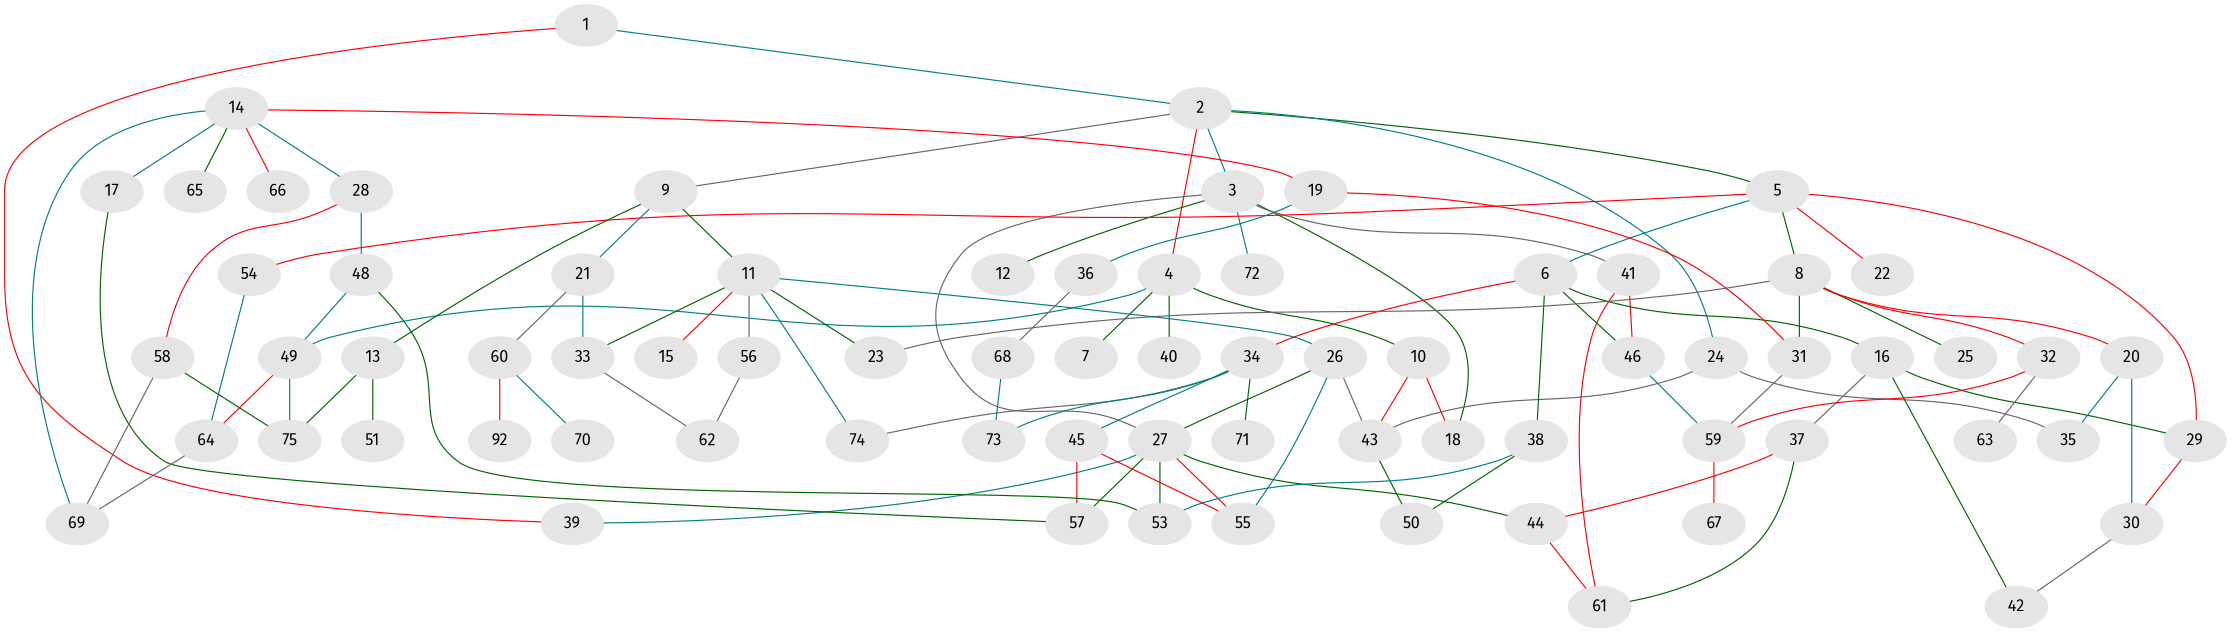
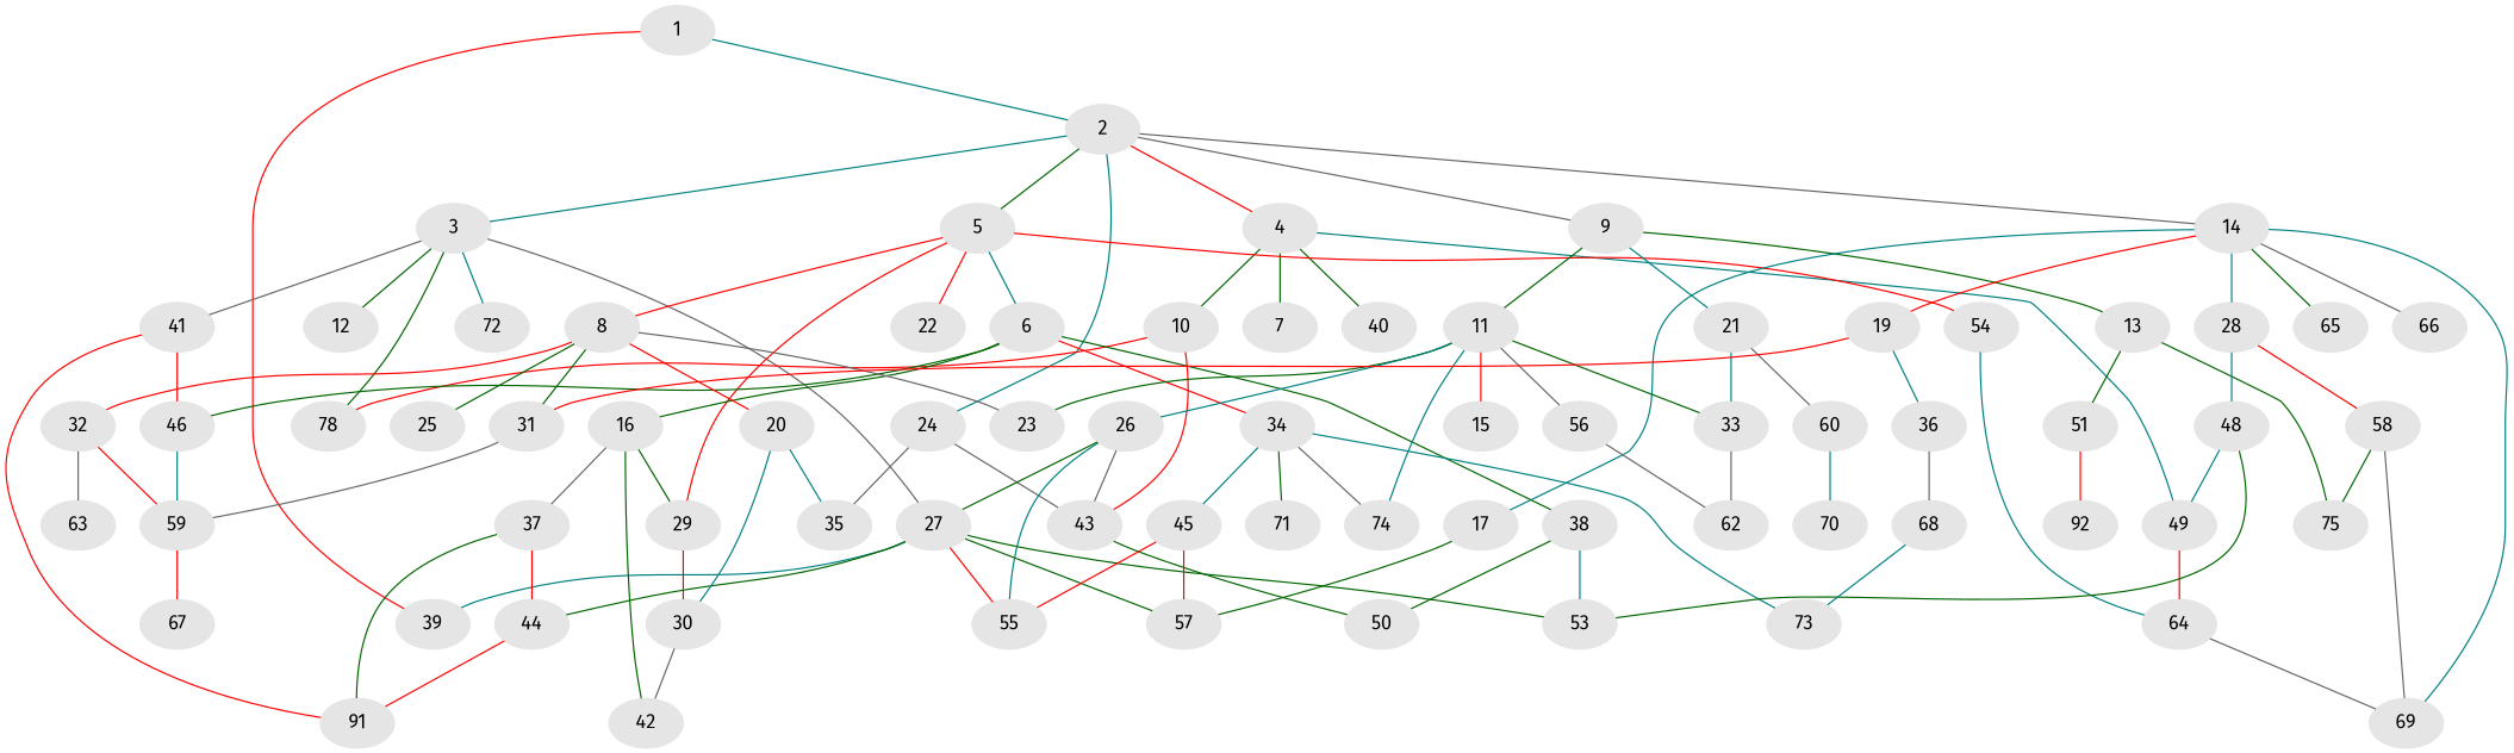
  graph {
    fontname="Fira Sans"
    node [color=gray90 fontname="Fira Sans" style=filled]
    edge [color=darkgreen fontname="Fira Sans"]
    1
    2
    39
    3
    4
    5
    9
    14
    24
    12
-   18
+   18 [label=78]
    27
    41
    72
    7
    10
    40
    49
    6
    8
    22
    29
    54
    11
    13
    21
    17
    19
    28
    65
    66
    69
    43
    35
    57
    55
    44
    53
    46
-   61
+   61 [label=91]
    75
    64
    16
    34
    38
    20
    23
    25
    31
    32
    30
    37
    42
    74
    45
    71
    73
    50
    59
    63
    15
    26
    33
    56
    51
    60
    62
    n68 [label=92]
    36
    48
    58
    68
    70
    67
    1 -- 2 [color=teal]
    1 -- 39 [color=red]
    2 -- 3 [color=teal]
    2 -- 4 [color=red]
    2 -- 5
    2 -- 9 [color=gray40]
+   2 -- 14 [color=gray40]
    2 -- 24 [color=teal]
    3 -- 12
    3 -- 18
    3 -- 27 [color=gray40]
    3 -- 41 [color=gray40]
    3 -- 72 [color=teal]
    4 -- 7
    4 -- 10
    4 -- 40
    4 -- 49 [color=teal]
    5 -- 6 [color=teal]
-   5 -- 8
+   5 -- 8 [color=red]
    5 -- 22 [color=red]
    5 -- 29 [color=red]
    5 -- 54 [color=red]
    9 -- 11
    9 -- 13
    9 -- 21 [color=teal]
    14 -- 17 [color=teal]
    14 -- 19 [color=red]
    14 -- 28 [color=teal]
    14 -- 65
-   14 -- 66 [color=red]
+   14 -- 66 [color=gray40]
    14 -- 69 [color=teal]
    24 -- 43 [color=gray40]
    24 -- 35 [color=gray40]
    27 -- 39 [color=teal]
    27 -- 57
    27 -- 55 [color=red]
    27 -- 44
    27 -- 53
    41 -- 46 [color=red]
    41 -- 61 [color=red]
    10 -- 18 [color=red]
    10 -- 43 [color=red]
-   49 -- 75 [color=teal]
    49 -- 64 [color=red]
    6 -- 46
    6 -- 16
    6 -- 34 [color=red]
    6 -- 38
    8 -- 20 [color=red]
    8 -- 23 [color=gray40]
    8 -- 25
    8 -- 31
    8 -- 32 [color=red]
    29 -- 30 [color=red]
    54 -- 64 [color=teal]
    11 -- 23
    11 -- 74 [color=teal]
    11 -- 15 [color=red]
    11 -- 26 [color=teal]
    11 -- 33
    11 -- 56 [color=gray40]
    13 -- 75
    13 -- 51
    21 -- 33 [color=teal]
    21 -- 60 [color=gray40]
    17 -- 57
    19 -- 31 [color=red]
    19 -- 36 [color=teal]
    28 -- 48 [color=teal]
    28 -- 58 [color=red]
    43 -- 50
    44 -- 61 [color=red]
    46 -- 59 [color=teal]
    64 -- 69 [color=gray40]
    16 -- 29
    16 -- 37 [color=gray40]
    16 -- 42
    34 -- 74 [color=gray40]
    34 -- 45 [color=teal]
    34 -- 71
    34 -- 73 [color=teal]
    38 -- 53 [color=teal]
    38 -- 50
    20 -- 35 [color=teal]
    20 -- 30 [color=teal]
    31 -- 59 [color=gray40]
    32 -- 59 [color=red]
    32 -- 63 [color=gray40]
    30 -- 42 [color=gray40]
    37 -- 44 [color=red]
    37 -- 61
    45 -- 57 [color=red]
    45 -- 55 [color=red]
    59 -- 67 [color=red]
    26 -- 27
    26 -- 43 [color=gray40]
    26 -- 55 [color=teal]
    33 -- 62 [color=gray40]
    56 -- 62 [color=gray40]
-   60 -- n68 [color=red]
+   51 -- n68 [color=red]
    60 -- 70 [color=teal]
    36 -- 68 [color=gray40]
    48 -- 49 [color=teal]
    48 -- 53
    58 -- 69 [color=gray40]
    58 -- 75
    68 -- 73 [color=teal]
  }
